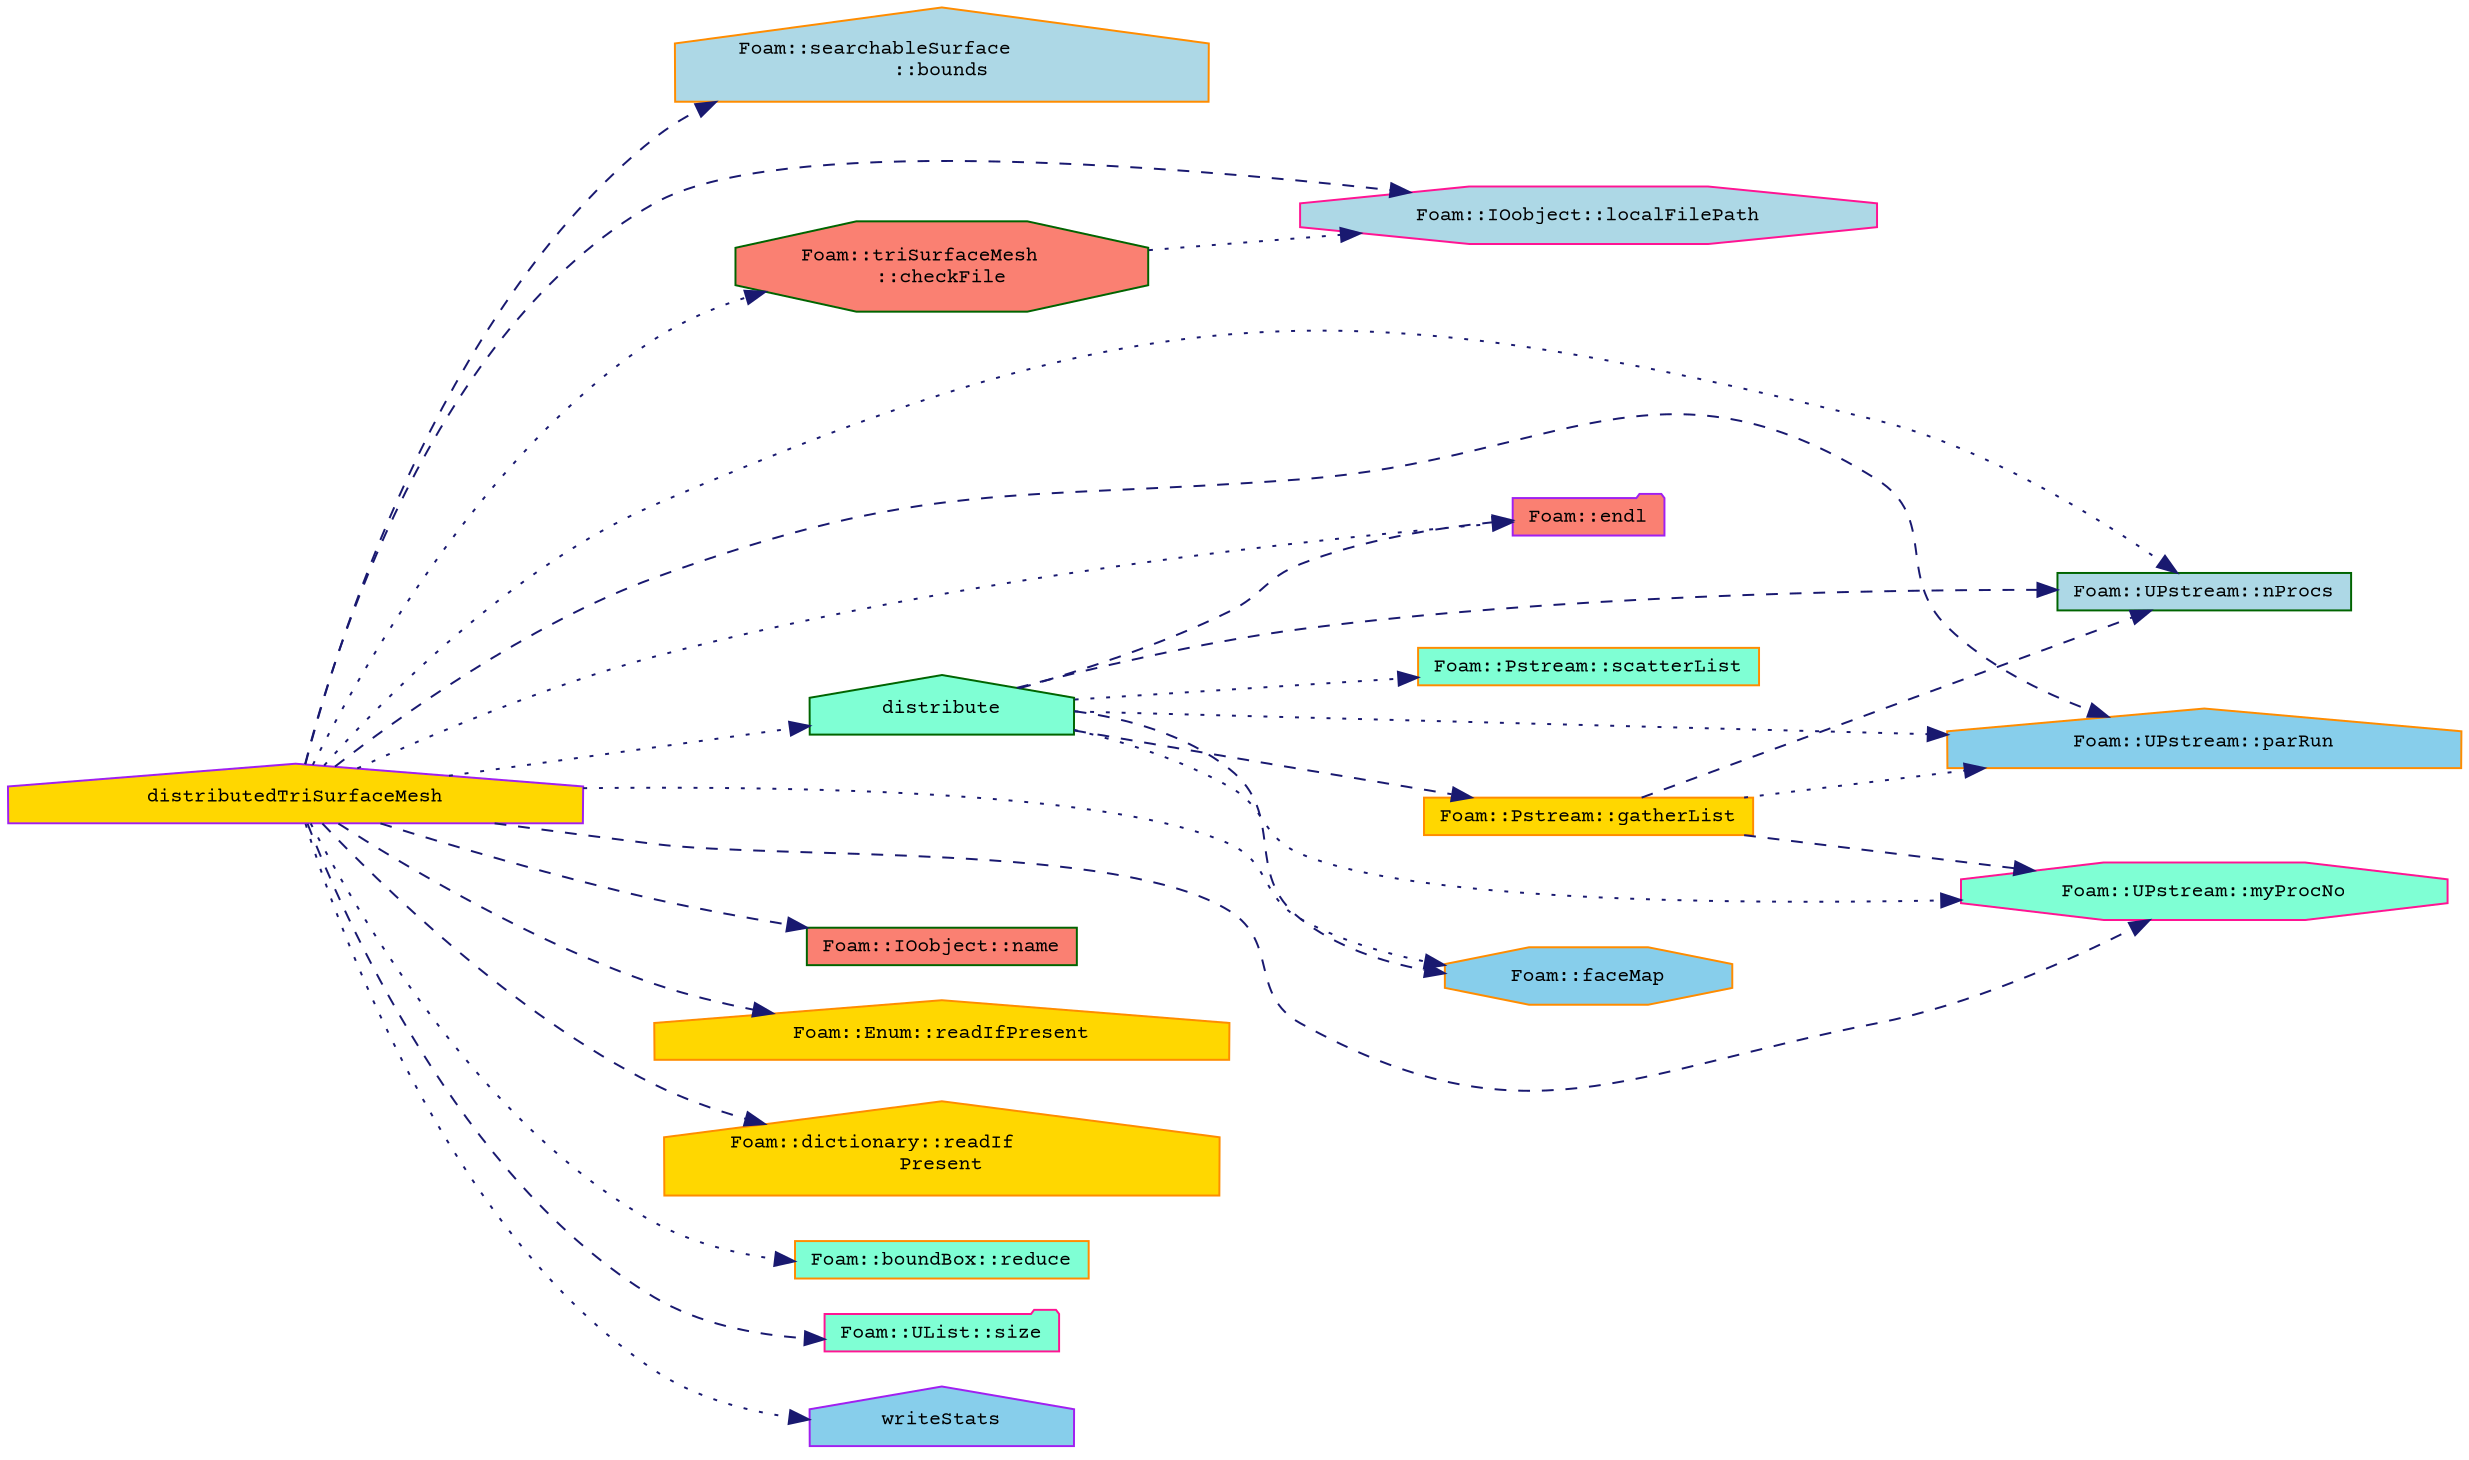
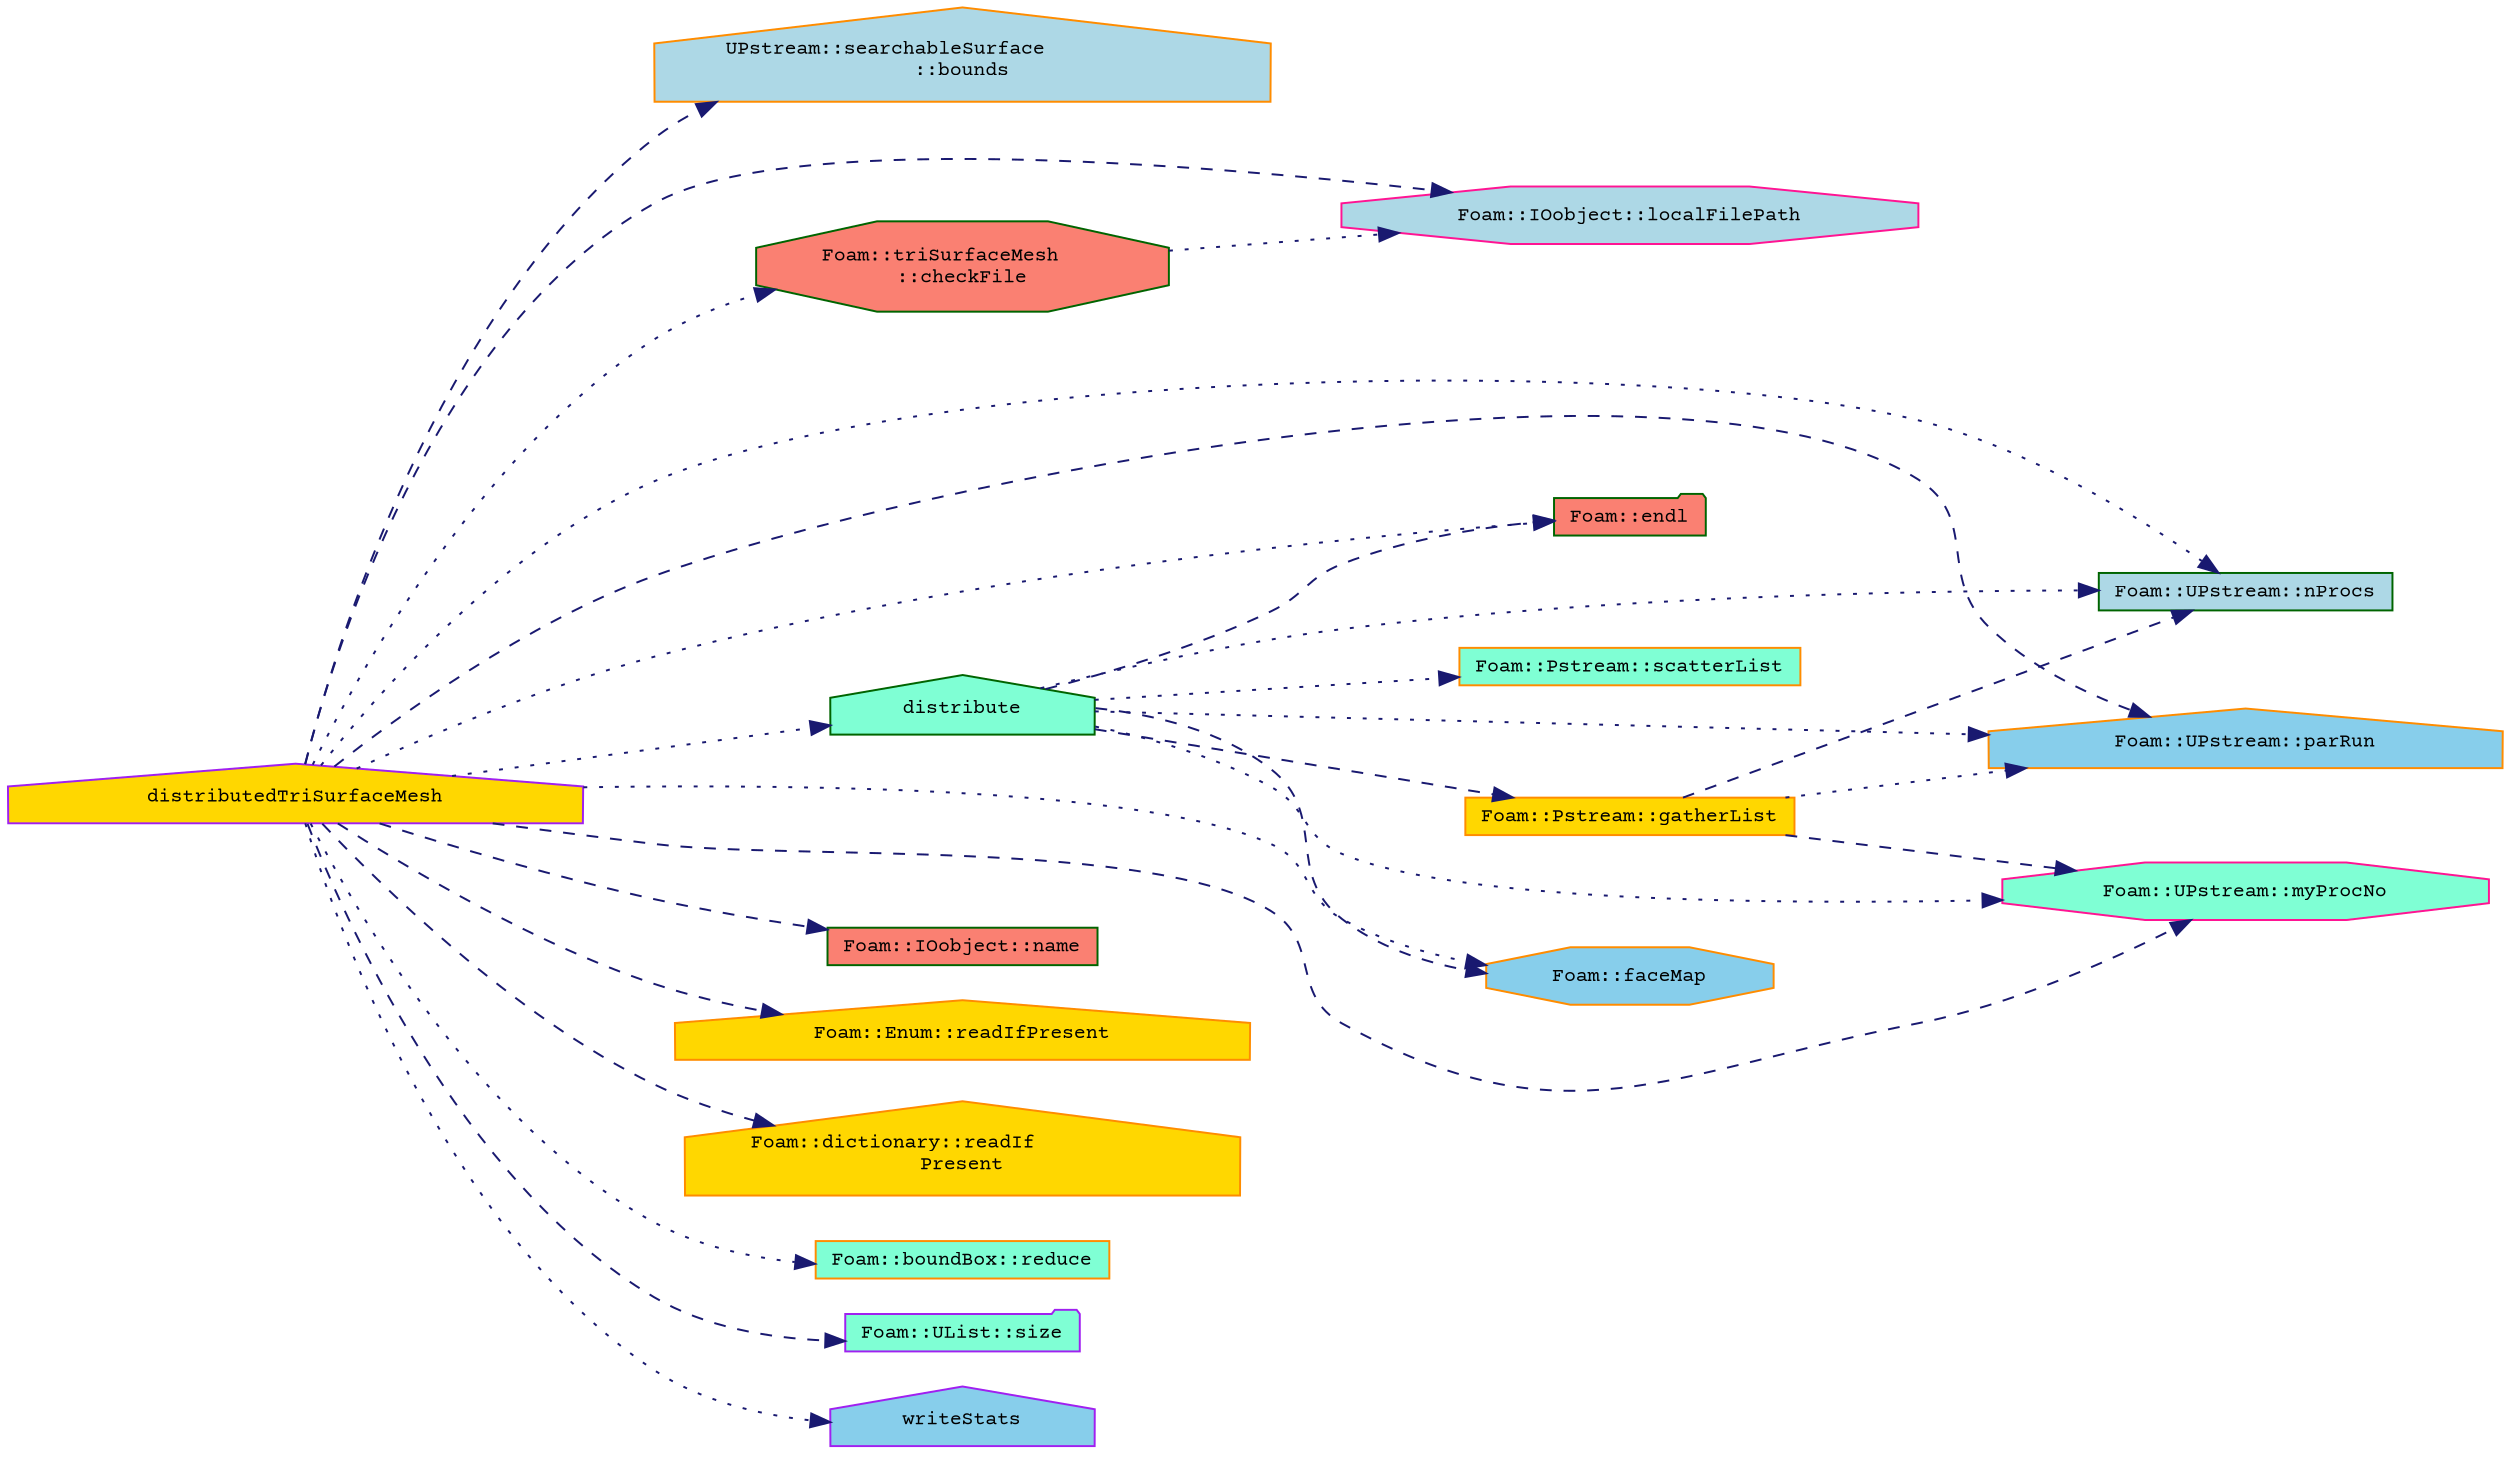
  digraph {
    fontname="Courier Prime"
    rankdir=LR
    node [color=darkorange fillcolor=aquamarine fontname="Courier Prime" fontsize=10 shape=house style=filled]
    edge [color=midnightblue fontname="Courier Prime" fontsize=10 labelfontname=Helvetica labelfontsize=10 style=dashed]
    n1 [color=purple fillcolor=gold fontcolor=black height=0.2 label=distributedTriSurfaceMesh width=0.4]
-   n2 [fillcolor=lightblue height=0.2 label="Foam::searchableSurface\l::bounds" width=0.4]
+   n2 [fillcolor=lightblue height=0.2 label="UPstream::searchableSurface\l::bounds" width=0.4]
    n3 [color=darkgreen fillcolor=salmon height=0.2 label="Foam::triSurfaceMesh\l::checkFile" shape=octagon width=0.4]
    n4 [color=deeppink fillcolor=lightblue height=0.2 label="Foam::IOobject::localFilePath" shape=octagon width=0.4]
    n5 [color=darkgreen height=0.2 label=distribute width=0.4]
    n6 [fillcolor=skyblue height=0.2 label="Foam::UPstream::parRun" width=0.4]
-   n7 [color=purple fillcolor=salmon height=0.2 label="Foam::endl" shape=folder width=0.4]
+   n7 [color=darkgreen fillcolor=salmon height=0.2 label="Foam::endl" shape=folder width=0.4]
    n8 [color=darkgreen fillcolor=lightblue height=0.2 label="Foam::UPstream::nProcs" shape=box width=0.4]
    n9 [color=deeppink height=0.2 label="Foam::UPstream::myProcNo" shape=octagon width=0.4]
    n10 [fillcolor=skyblue height=0.2 label="Foam::faceMap" shape=octagon width=0.4]
    n11 [color=darkgreen fillcolor=salmon height=0.2 label="Foam::IOobject::name" shape=box width=0.4]
    n12 [fillcolor=gold height=0.2 label="Foam::Enum::readIfPresent" width=0.4]
    n13 [fillcolor=gold height=0.2 label="Foam::dictionary::readIf\lPresent" width=0.4]
    n14 [height=0.2 label="Foam::boundBox::reduce" shape=box width=0.4]
-   n15 [color=deeppink height=0.2 label="Foam::UList::size" shape=folder width=0.4]
+   n15 [color=purple height=0.2 label="Foam::UList::size" shape=folder width=0.4]
    n16 [color=purple fillcolor=skyblue height=0.2 label=writeStats width=0.4]
    n17 [fillcolor=gold height=0.2 label="Foam::Pstream::gatherList" shape=box width=0.4]
    n18 [height=0.2 label="Foam::Pstream::scatterList" shape=box width=0.4]
    n1 -> n2
    n1 -> n3 [style=dotted]
    n1 -> n4
    n1 -> n5 [style=dotted]
    n1 -> n6
    n1 -> n7 [style=dotted]
    n1 -> n8 [style=dotted]
    n1 -> n9
    n1 -> n10 [style=dotted]
    n1 -> n11
    n1 -> n12
    n1 -> n13
    n1 -> n14 [style=dotted]
    n1 -> n15
    n1 -> n16 [style=dotted]
    n3 -> n4 [style=dotted]
    n5 -> n6 [style=dotted]
    n5 -> n7
-   n5 -> n8
+   n5 -> n8 [style=dotted]
    n5 -> n9 [style=dotted]
    n5 -> n10
    n5 -> n17
    n5 -> n18 [style=dotted]
    n17 -> n6 [style=dotted]
    n17 -> n8
    n17 -> n9
  }
